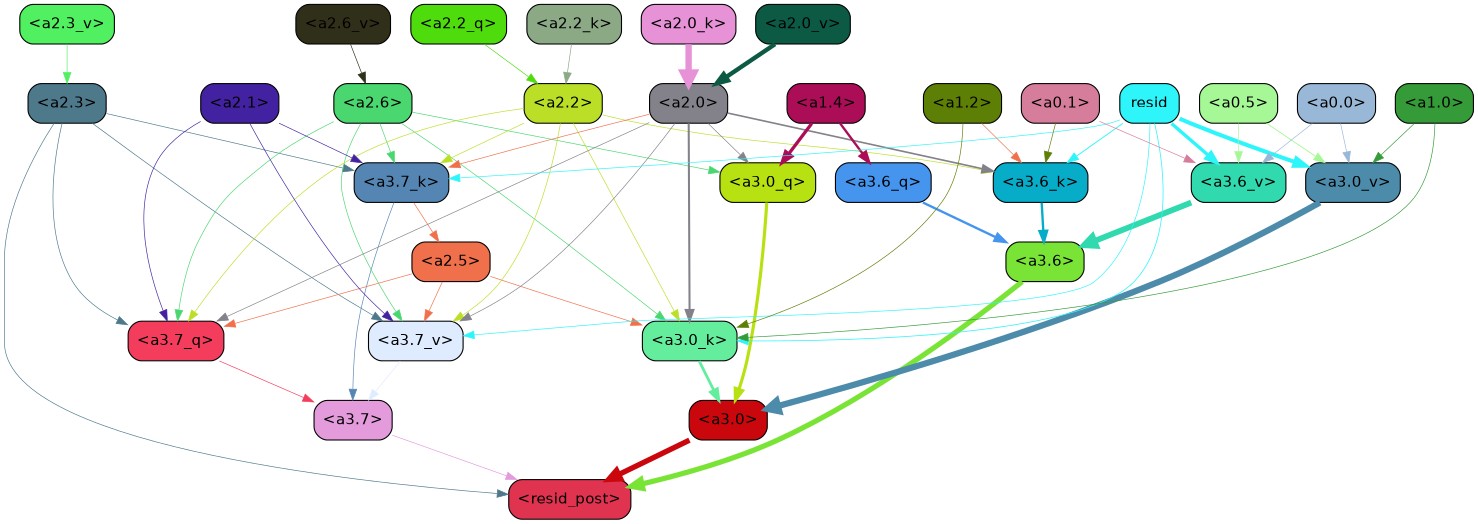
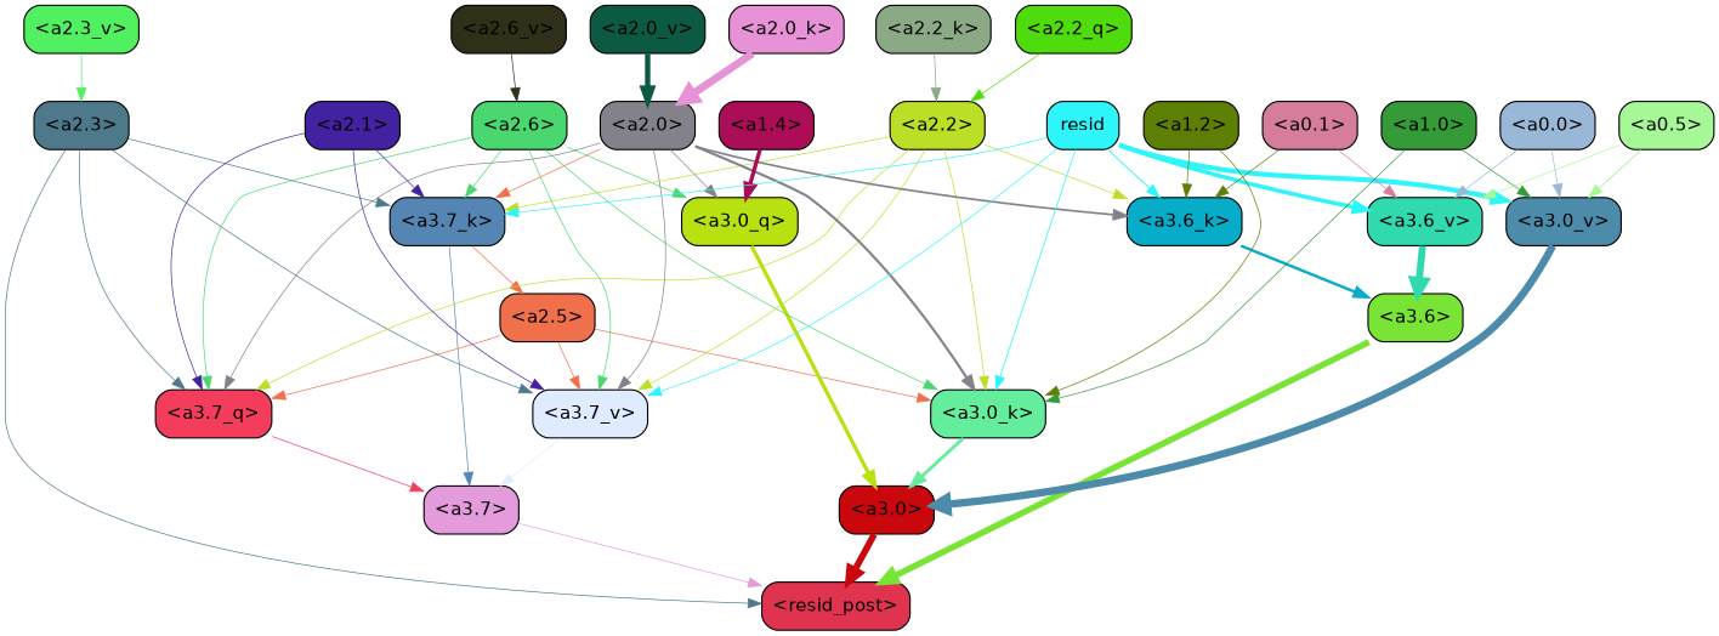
  strict digraph {
    splines=true
    node [color=black fontname=Helvetica shape=box style="filled, rounded"]
    edge [color="#2ef5fa" penwidth=0.6]
    "<a3.7>" [fillcolor="#e39bdb"]
    "<resid_post>" [fillcolor="#df3350"]
    "<a3.6>" [fillcolor="#7ae436"]
    "<a3.0>" [fillcolor="#ca070c"]
    "<a2.3>" [fillcolor="#4e798b"]
    "<a3.7_q>" [fillcolor="#f43c5c"]
    "<a3.7_k>" [fillcolor="#5585b3"]
    "<a3.7_v>" [fillcolor="#dfebff"]
    "<a2.5>" [fillcolor="#f0704b"]
-   "<a3.6_q>" [fillcolor="#4594ed"]
    "<a3.0_q>" [fillcolor="#b7e111"]
    "<a3.6_k>" [fillcolor="#07acc8"]
    "<a3.0_k>" [fillcolor="#65ed9e"]
    "<a3.6_v>" [fillcolor="#30d9ae"]
    "<a3.0_v>" [fillcolor="#4d8baa"]
    "<a2.6>" [fillcolor="#4ad76f"]
    "<a2.2>" [fillcolor="#bbdf27"]
    "<a2.1>" [fillcolor="#4222a0"]
    "<a2.0>" [fillcolor="#838189"]
    "<a1.4>" [fillcolor="#ab0d57"]
    n21 [fillcolor="#2ef5fa" label=resid]
    "<a1.2>" [fillcolor="#5e7f05"]
    "<a0.1>" [fillcolor="#d57d9b"]
    "<a1.0>" [fillcolor="#349b38"]
    "<a0.5>" [fillcolor="#a6f896"]
    "<a0.0>" [fillcolor="#99b7d6"]
    "<a2.2_q>" [fillcolor="#4edc0c"]
    "<a2.2_k>" [fillcolor="#8ba985"]
    "<a2.0_k>" [fillcolor="#e791d7"]
    "<a2.6_v>" [fillcolor="#2f2f1a"]
    "<a2.3_v>" [fillcolor="#51f061"]
    "<a2.0_v>" [fillcolor="#0c5944"]
    "<a3.7>" -> "<resid_post>" [color="#e39bdb"]
    "<a3.6>" -> "<resid_post>" [color="#7ae436" penwidth=4.752790808677673]
    "<a3.0>" -> "<resid_post>" [color="#ca070c" penwidth=4.897669434547424]
    "<a2.3>" -> "<resid_post>" [color="#4e798b"]
    "<a2.3>" -> "<a3.7_q>" [color="#4e798b"]
    "<a2.3>" -> "<a3.7_k>" [color="#4e798b"]
    "<a2.3>" -> "<a3.7_v>" [color="#4e798b"]
    "<a3.7_q>" -> "<a3.7>" [color="#f43c5c"]
    "<a3.7_k>" -> "<a3.7>" [color="#5585b3"]
    "<a3.7_k>" -> "<a2.5>" [color="#f0704b"]
    "<a3.7_v>" -> "<a3.7>" [color="#dfebff"]
    "<a2.5>" -> "<a3.7_q>" [color="#f0704b"]
    "<a2.5>" -> "<a3.7_v>" [color="#f0704b"]
    "<a2.5>" -> "<a3.0_k>" [color="#f0704b"]
-   "<a3.6_q>" -> "<a3.6>" [color="#4594ed" penwidth=2.160832464694977]
    "<a3.0_q>" -> "<a3.0>" [color="#b7e111" penwidth=2.870753765106201]
    "<a3.6_k>" -> "<a3.6>" [color="#07acc8" penwidth=2.13908451795578]
    "<a3.0_k>" -> "<a3.0>" [color="#65ed9e" penwidth=2.520303964614868]
    "<a3.6_v>" -> "<a3.6>" [color="#30d9ae" penwidth=5.297133803367615]
    "<a3.0_v>" -> "<a3.0>" [color="#4d8baa" penwidth=5.680712580680847]
    "<a2.6>" -> "<a3.7_q>" [color="#4ad76f"]
    "<a2.6>" -> "<a3.7_k>" [color="#4ad76f"]
    "<a2.6>" -> "<a3.7_v>" [color="#4ad76f"]
    "<a2.6>" -> "<a3.0_q>" [color="#4ad76f"]
    "<a2.6>" -> "<a3.0_k>" [color="#4ad76f"]
    "<a2.2>" -> "<a3.7_q>" [color="#bbdf27"]
    "<a2.2>" -> "<a3.7_k>" [color="#bbdf27"]
    "<a2.2>" -> "<a3.7_v>" [color="#bbdf27"]
    "<a2.2>" -> "<a3.6_k>" [color="#bbdf27"]
    "<a2.2>" -> "<a3.0_k>" [color="#bbdf27"]
    "<a2.1>" -> "<a3.7_q>" [color="#4222a0"]
    "<a2.1>" -> "<a3.7_k>" [color="#4222a0"]
    "<a2.1>" -> "<a3.7_v>" [color="#4222a0"]
    "<a2.0>" -> "<a3.7_q>" [color="#838189"]
    "<a2.0>" -> "<a3.7_k>" [color="#f0704b"]
    "<a2.0>" -> "<a3.7_v>" [color="#838189"]
    "<a2.0>" -> "<a3.0_q>" [color="#838189"]
    "<a2.0>" -> "<a3.6_k>" [color="#838189" penwidth=1.4811622872948647]
    "<a2.0>" -> "<a3.0_k>" [color="#838189" penwidth=1.8632715698331594]
-   "<a1.4>" -> "<a3.6_q>" [color="#ab0d57" penwidth=2.1468575447797775]
    "<a1.4>" -> "<a3.0_q>" [color="#ab0d57" penwidth=3.0006065368652344]
    n21 -> "<a3.7_k>"
    n21 -> "<a3.7_v>"
    n21 -> "<a3.6_k>" [penwidth=0.8410270567983389]
    n21 -> "<a3.0_k>" [penwidth=0.691851794719696]
    n21 -> "<a3.6_v>" [penwidth=3.0758190751075745]
    n21 -> "<a3.0_v>" [penwidth=3.6927278637886047]
-   "<a1.2>" -> "<a3.6_k>" [color="#f0704b"]
+   "<a1.2>" -> "<a3.6_k>" [color="#5e7f05"]
    "<a1.2>" -> "<a3.0_k>" [color="#5e7f05"]
    "<a0.1>" -> "<a3.6_k>" [color="#5e7f05"]
    "<a0.1>" -> "<a3.6_v>" [color="#d57d9b"]
    "<a1.0>" -> "<a3.0_k>" [color="#349b38"]
    "<a1.0>" -> "<a3.0_v>" [color="#349b38"]
    "<a0.5>" -> "<a3.6_v>" [color="#a6f896"]
    "<a0.5>" -> "<a3.0_v>" [color="#a6f896" penwidth=0.8028683364391327]
    "<a0.0>" -> "<a3.6_v>" [color="#99b7d6"]
    "<a0.0>" -> "<a3.0_v>" [color="#99b7d6"]
    "<a2.2_q>" -> "<a2.2>" [color="#4edc0c"]
    "<a2.2_k>" -> "<a2.2>" [color="#8ba985" penwidth=0.6149471998214722]
    "<a2.0_k>" -> "<a2.0>" [color="#e791d7" penwidth=5.773491740226746]
    "<a2.6_v>" -> "<a2.6>" [color="#2f2f1a"]
    "<a2.3_v>" -> "<a2.3>" [color="#51f061"]
    "<a2.0_v>" -> "<a2.0>" [color="#0c5944" penwidth=3.9731863737106323]
  }
